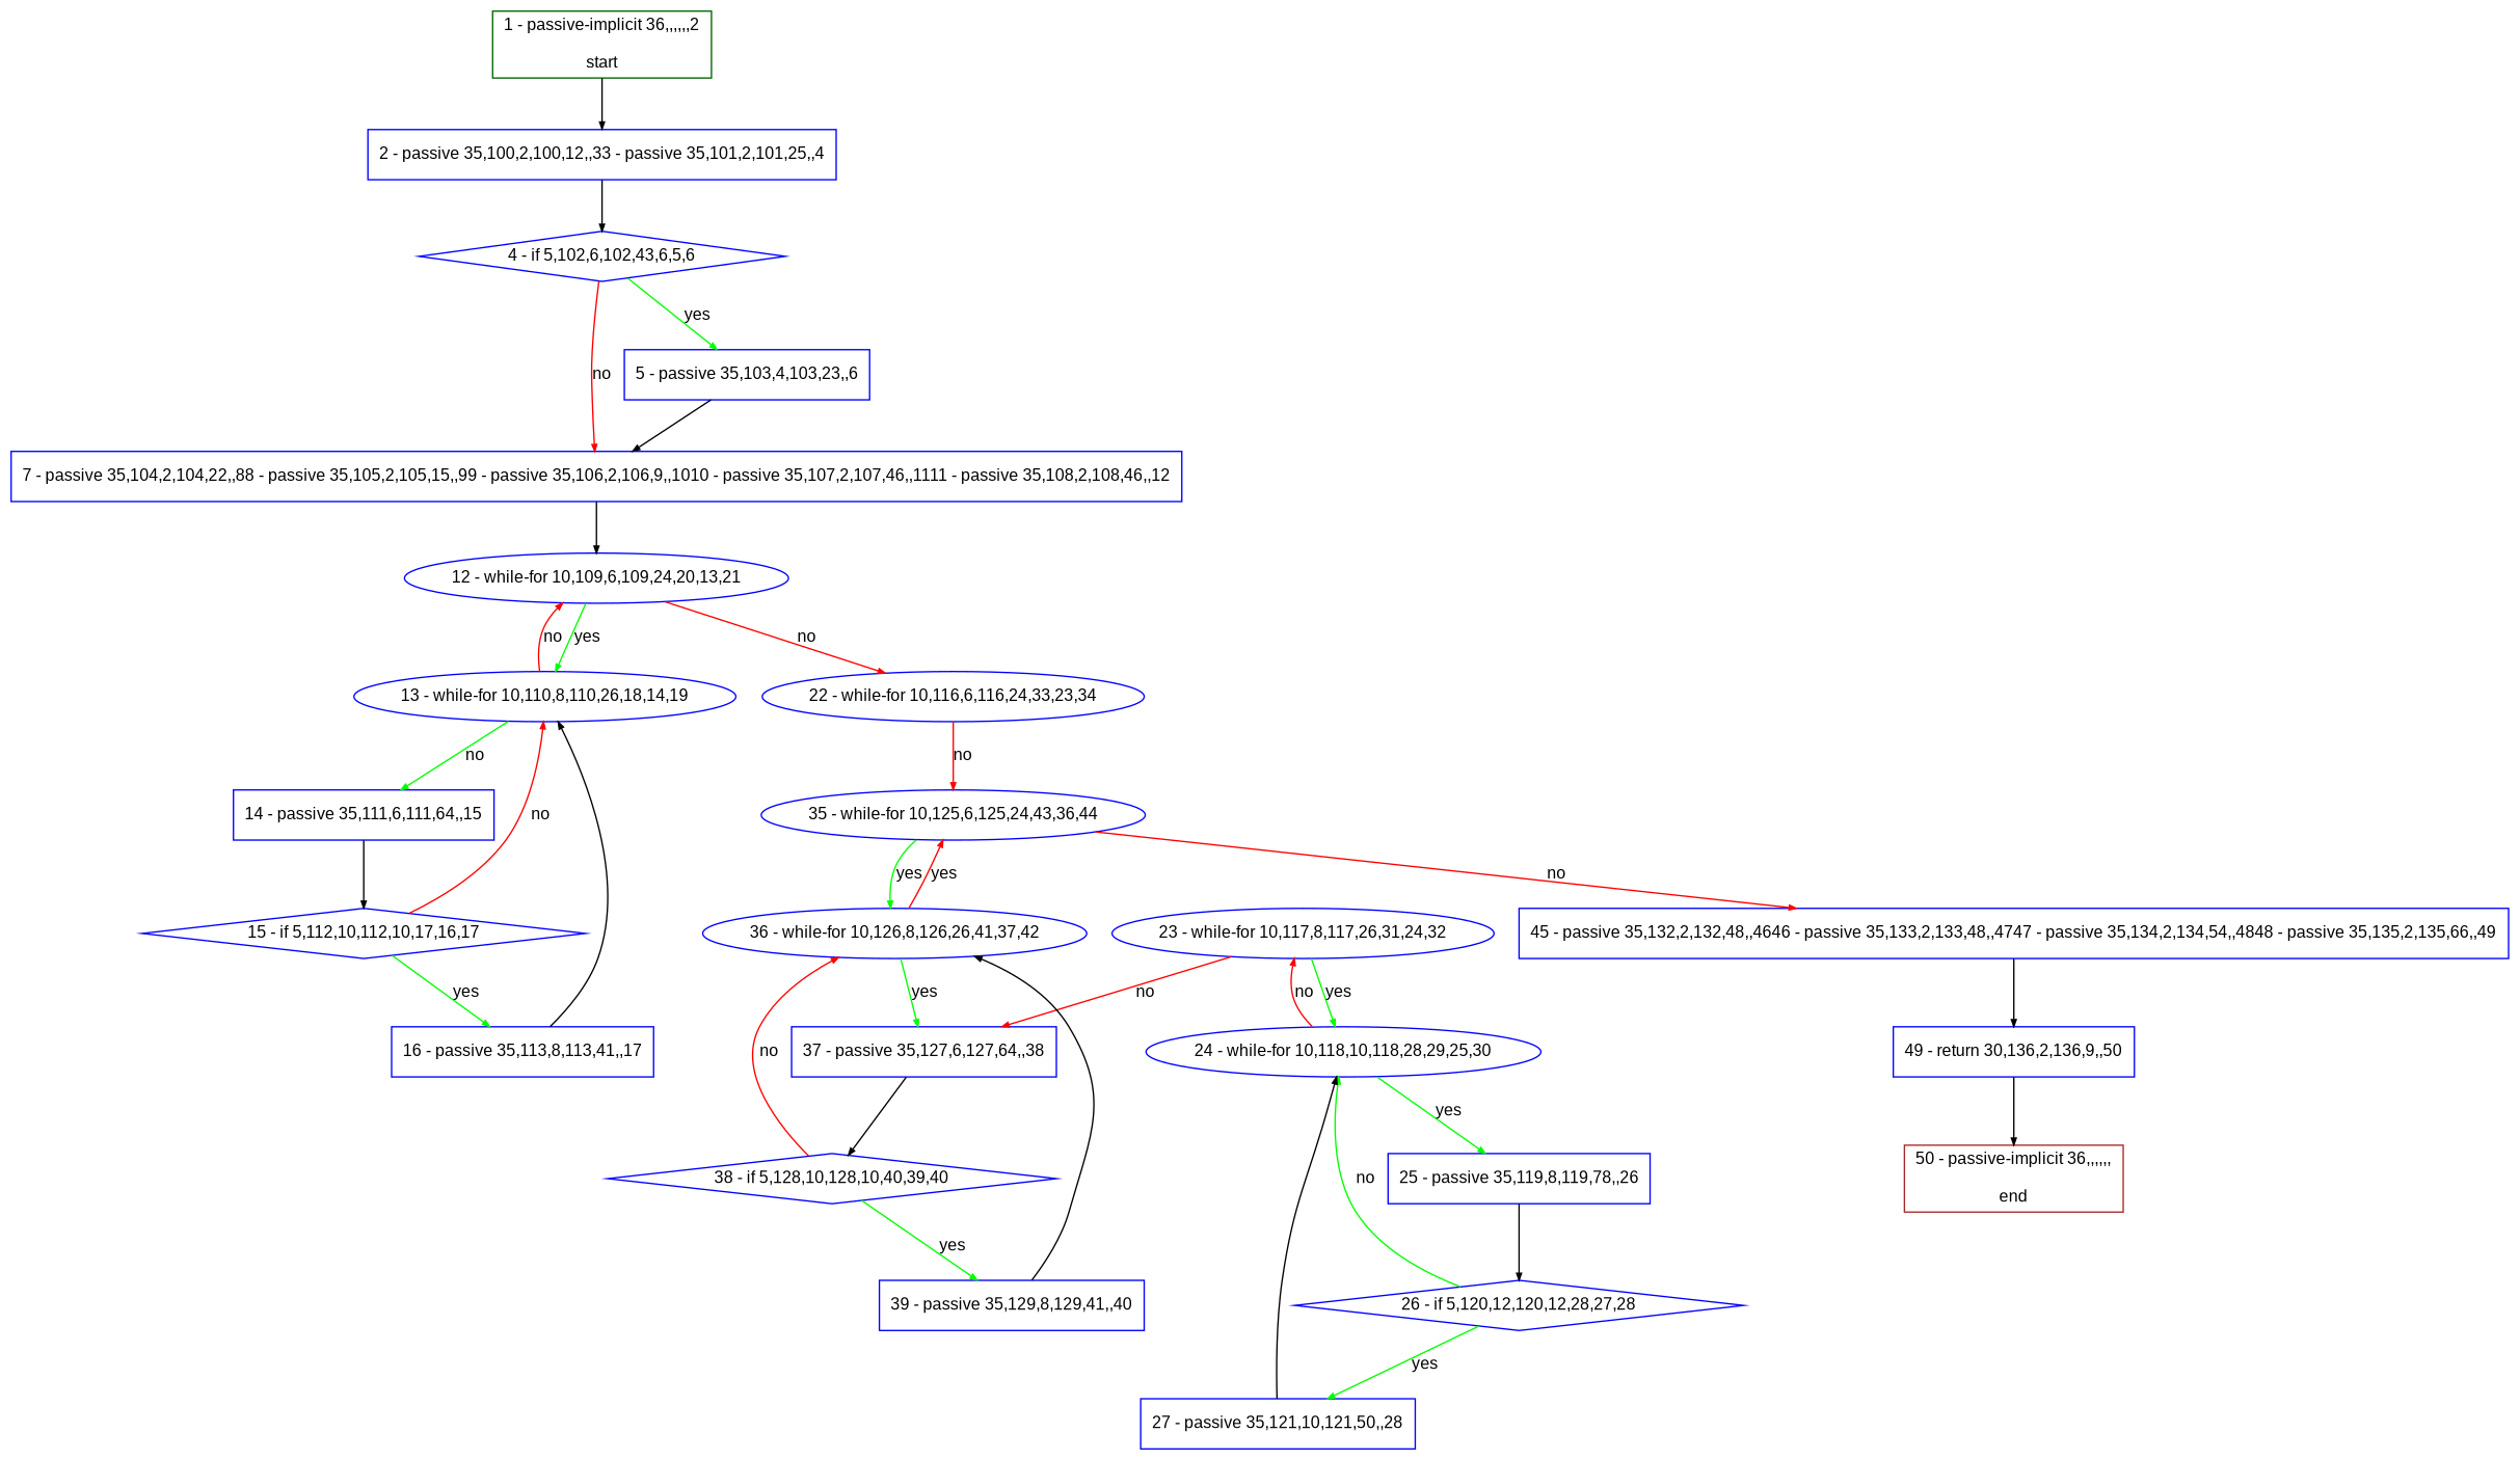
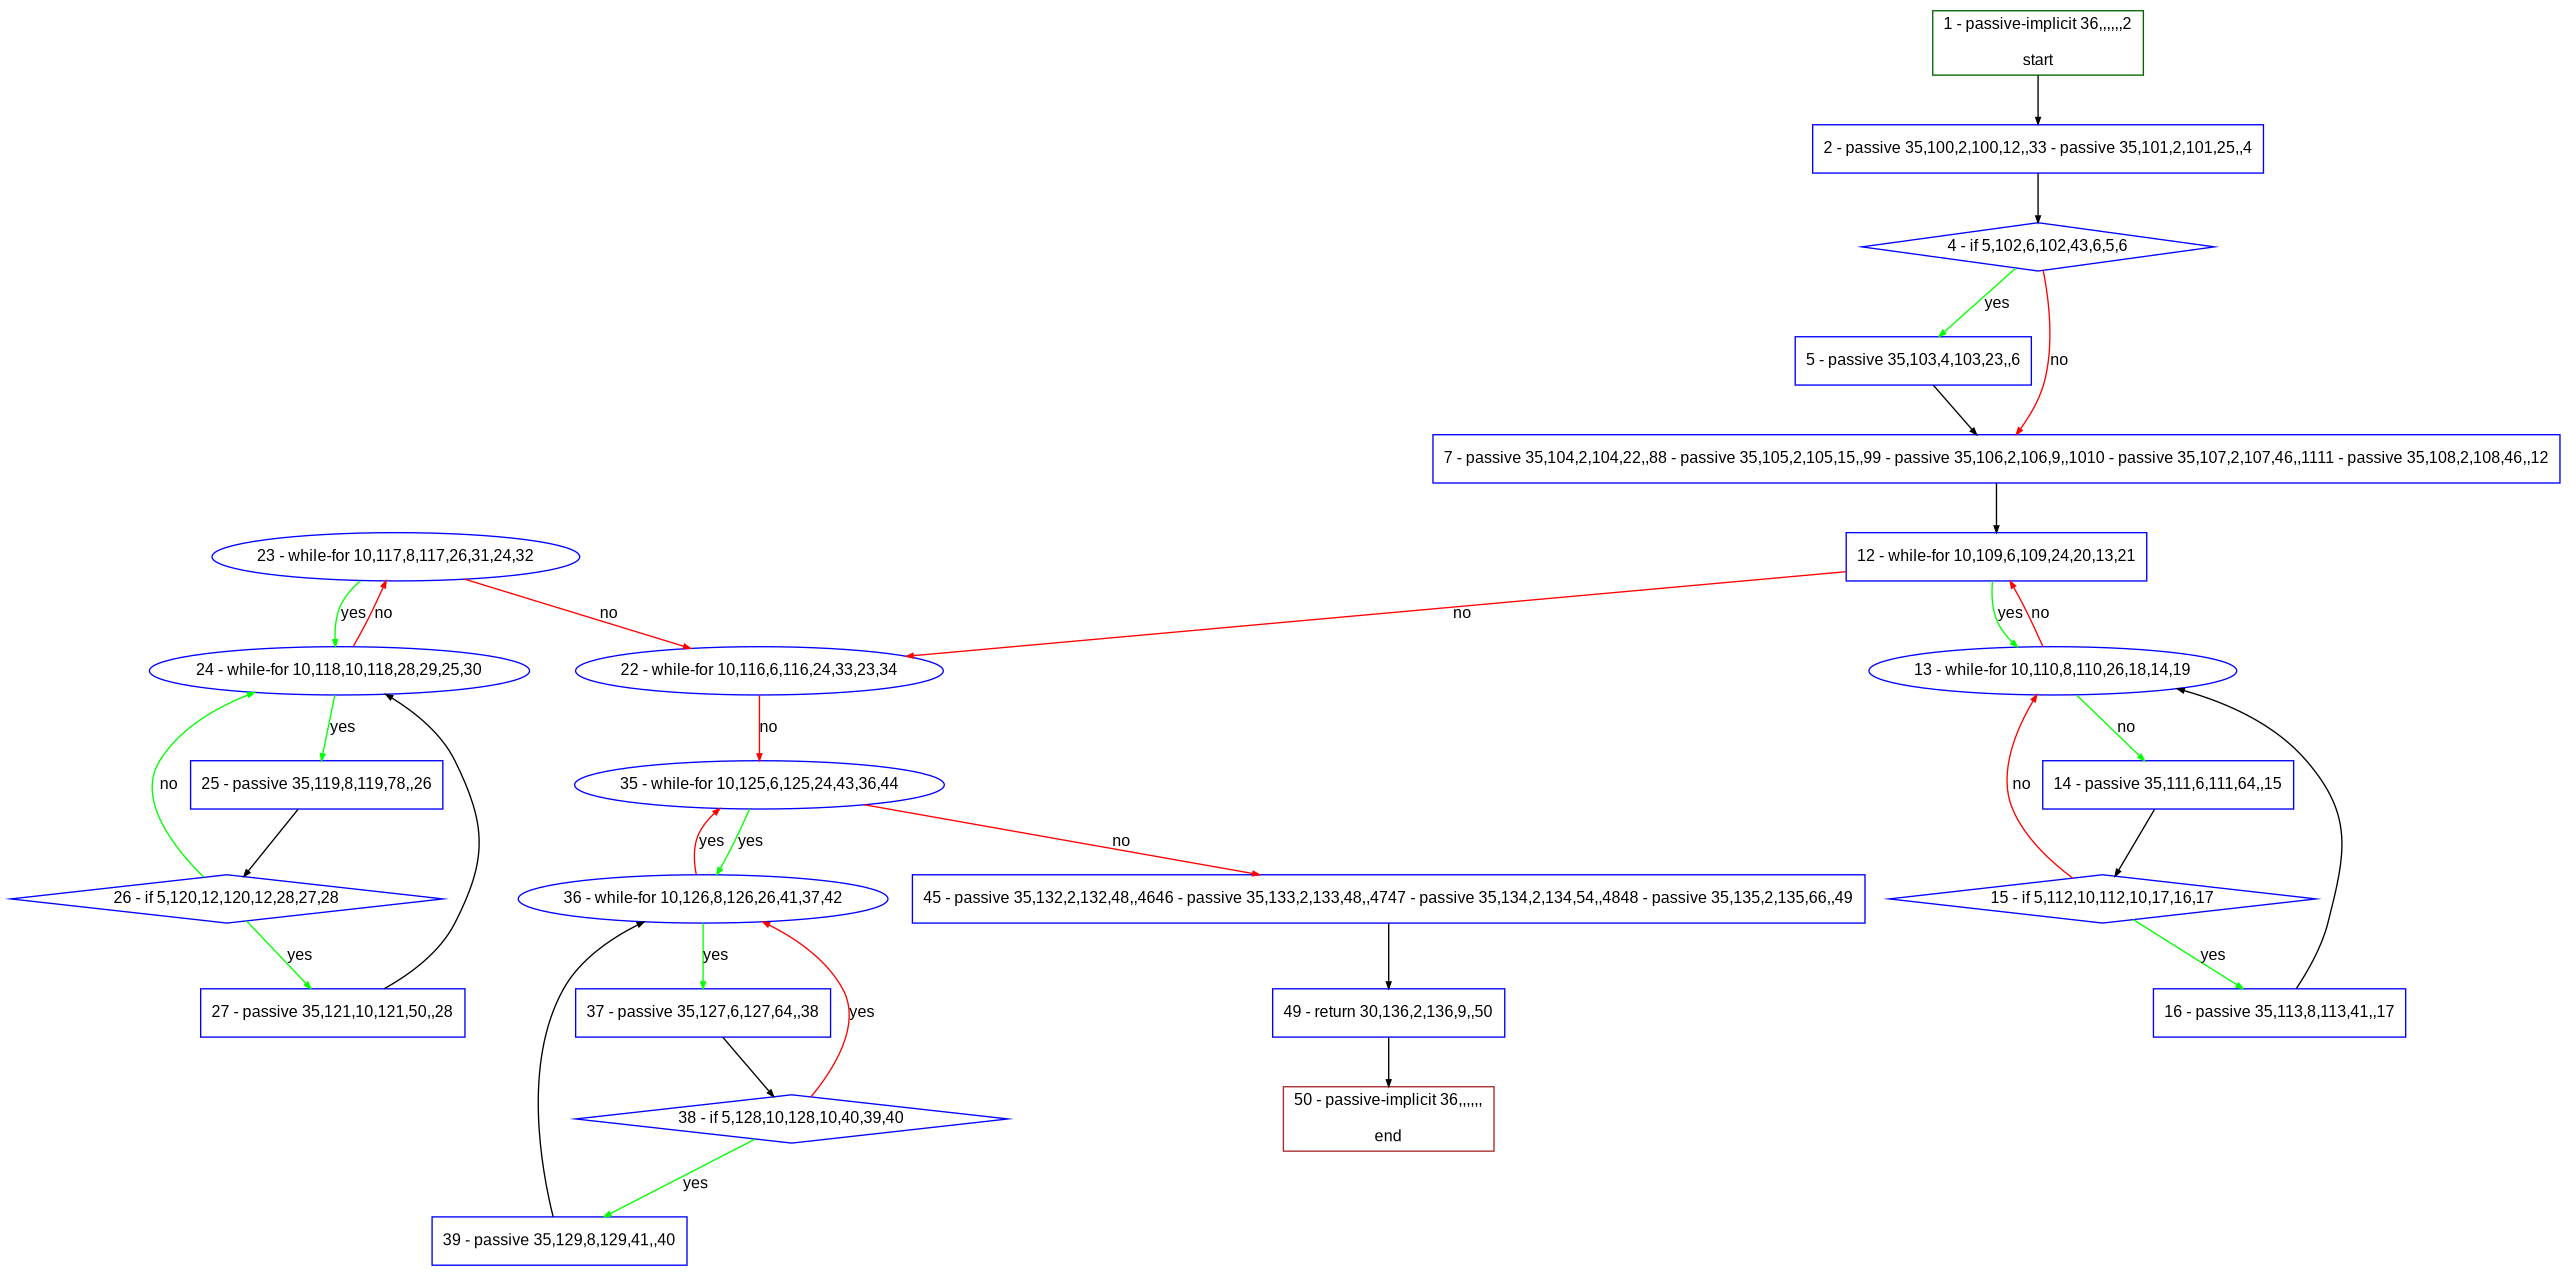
  digraph {
    bgcolor=white
    compound=true
    fillcolor="#FFFFCC"
    fontname=Arial
    fontsize=12
    pack=true
    packmode=clust
    style="rounded,filled"
    node [color="#0000ff" compound=true fillcolor="#ffffff" fixedsize=false fontname=Arial fontsize=12 node_initialized=no shape=box style=filled]
    edge [arrowhead=normal arrowsize=0.5 arrowtail=none color="#000000" compound=true dir=forward fontcolor=black fontname=Arial fontsize=12]
    n1 [label="2 - passive 35,100,2,100,12,,33 - passive 35,101,2,101,25,,4"]
    n2 [label="4 - if 5,102,6,102,43,6,5,6" shape=diamond]
    n3 [label="5 - passive 35,103,4,103,23,,6"]
    n4 [label="7 - passive 35,104,2,104,22,,88 - passive 35,105,2,105,15,,99 - passive 35,106,2,106,9,,1010 - passive 35,107,2,107,46,,1111 - passive 35,108,2,108,46,,12"]
    n5 [color="#006400" label="1 - passive-implicit 36,,,,,,2\n\nstart"]
-   n6 [label="12 - while-for 10,109,6,109,24,20,13,21" shape=oval]
+   n6 [label="12 - while-for 10,109,6,109,24,20,13,21"]
    n7 [label="13 - while-for 10,110,8,110,26,18,14,19" shape=oval]
    n8 [label="22 - while-for 10,116,6,116,24,33,23,34" shape=oval]
    n9 [label="14 - passive 35,111,6,111,64,,15"]
    n10 [label="35 - while-for 10,125,6,125,24,43,36,44" shape=oval]
    n11 [label="15 - if 5,112,10,112,10,17,16,17" shape=diamond]
    n12 [label="23 - while-for 10,117,8,117,26,31,24,32" shape=oval]
    n13 [label="24 - while-for 10,118,10,118,28,29,25,30" shape=oval]
    n14 [label="36 - while-for 10,126,8,126,26,41,37,42" shape=oval]
    n15 [label="45 - passive 35,132,2,132,48,,4646 - passive 35,133,2,133,48,,4747 - passive 35,134,2,134,54,,4848 - passive 35,135,2,135,66,,49"]
    n16 [label="16 - passive 35,113,8,113,41,,17"]
    n17 [label="25 - passive 35,119,8,119,78,,26"]
    n18 [label="37 - passive 35,127,6,127,64,,38"]
    n19 [label="49 - return 30,136,2,136,9,,50"]
    n20 [label="26 - if 5,120,12,120,12,28,27,28" shape=diamond]
    n21 [label="27 - passive 35,121,10,121,50,,28"]
    n22 [label="38 - if 5,128,10,128,10,40,39,40" shape=diamond]
    n23 [color="#a52a2a" label="50 - passive-implicit 36,,,,,,\n\nend"]
    n24 [label="39 - passive 35,129,8,129,41,,40"]
    n1 -> n2
    n2 -> n3 [color="#00ff00" label=yes]
    n2 -> n4 [color="#ff0000" label=no]
    n3 -> n4
    n4 -> n6
    n5 -> n1
    n6 -> n7 [color="#00ff00" label=yes]
    n6 -> n8 [color="#ff0000" label=no]
    n7 -> n6 [color="#ff0000" label=no]
    n7 -> n9 [color="#00ff00" label=no]
    n8 -> n10 [color="#ff0000" label=no]
    n9 -> n11
    n10 -> n14 [color="#00ff00" label=yes]
    n10 -> n15 [color="#ff0000" label=no]
    n11 -> n7 [color="#ff0000" label=no]
    n11 -> n16 [color="#00ff00" label=yes]
-   n12 -> n18 [color="#ff0000" label=no]
+   n12 -> n8 [color="#ff0000" label=no]
    n12 -> n13 [color="#00ff00" label=yes]
    n13 -> n12 [color="#ff0000" label=no]
    n13 -> n17 [color="#00ff00" label=yes]
    n14 -> n10 [color="#ff0000" label=yes]
    n14 -> n18 [color="#00ff00" label=yes]
    n15 -> n19
    n16 -> n7
    n17 -> n20
    n18 -> n22
    n19 -> n23
    n20 -> n13 [color="#00ff00" label=no]
    n20 -> n21 [color="#00ff00" label=yes]
    n21 -> n13
-   n22 -> n14 [color="#ff0000" label=no]
+   n22 -> n14 [color="#ff0000" label=yes]
    n22 -> n24 [color="#00ff00" label=yes]
    n24 -> n14
  }
